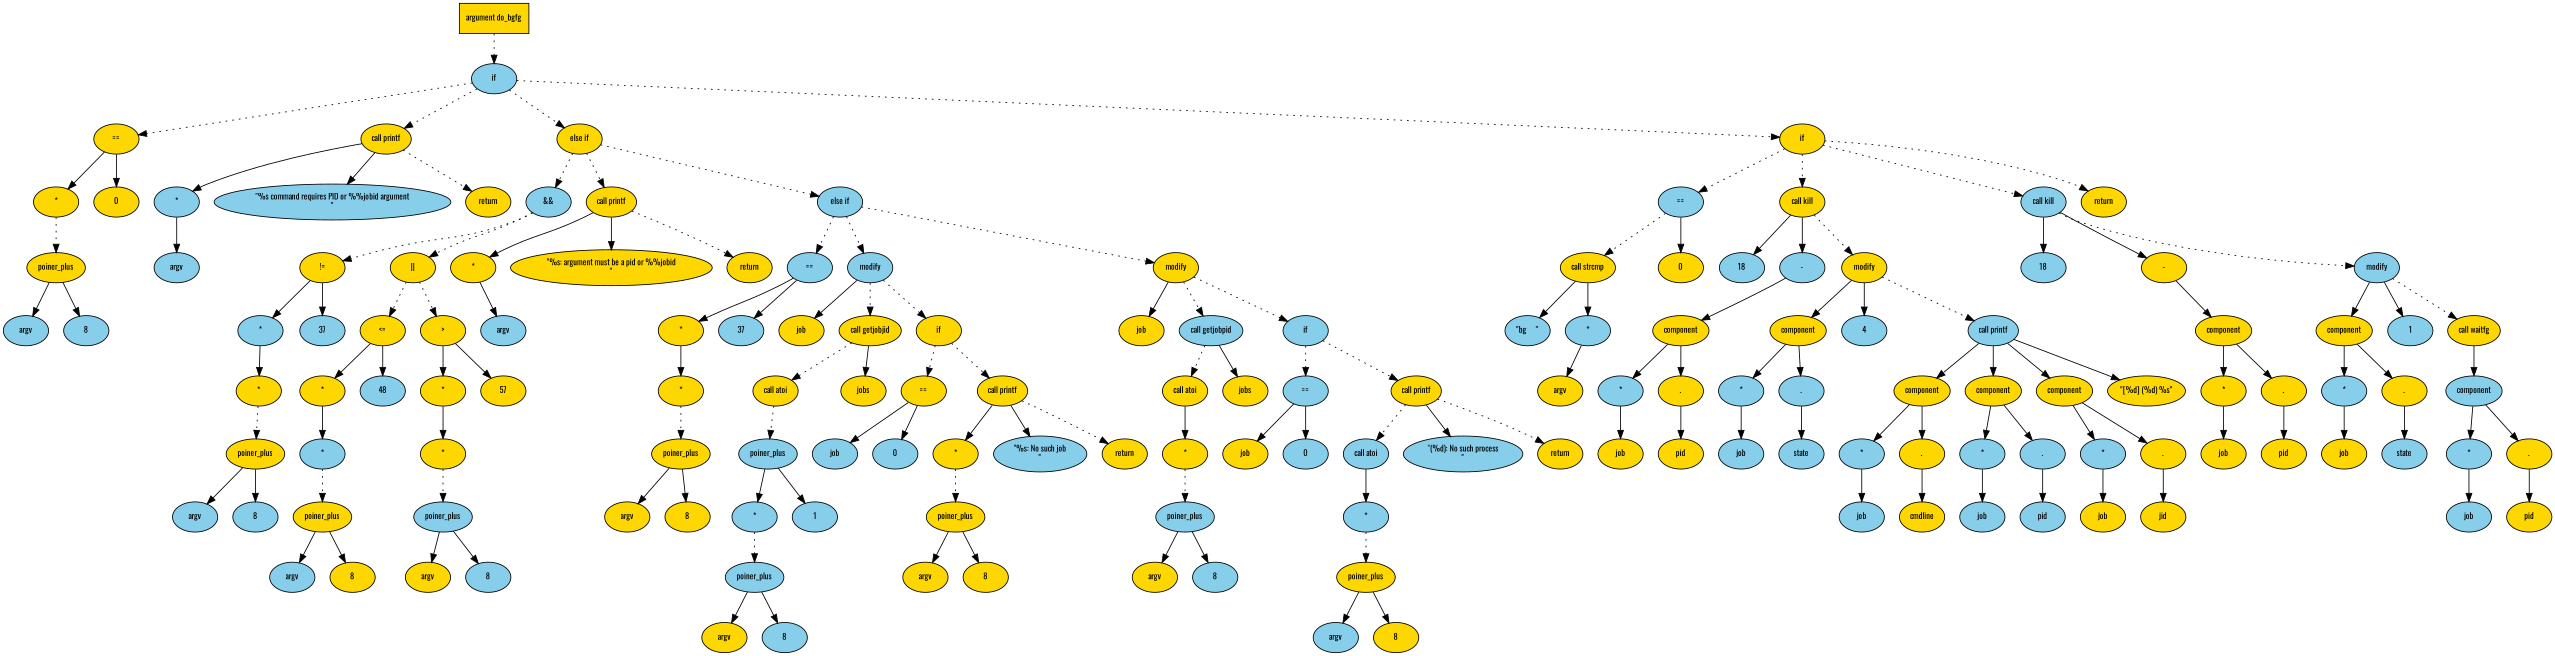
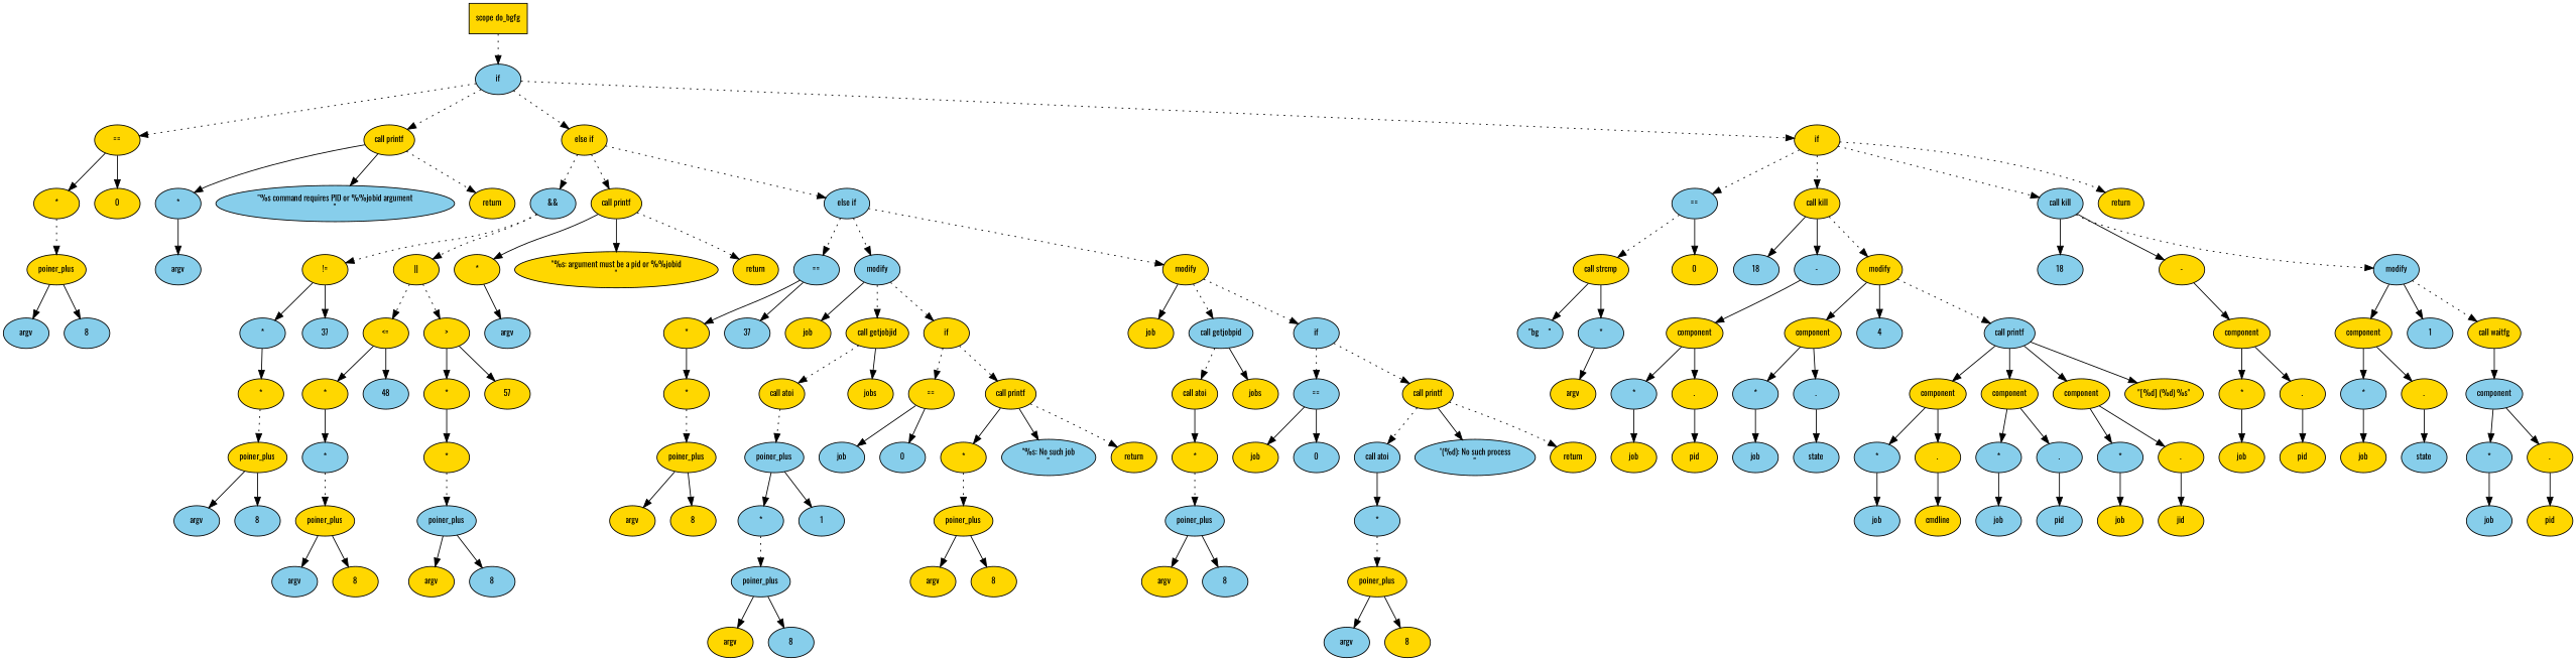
  digraph {
    fontname=Oswald
    fontsize=10
    node [fillcolor=gold fontname=Oswald fontsize=10 shape=ellipse style=filled]
    edge [fontname=Oswald fontsize=10]
-   n1 [label="argument do_bgfg" shape=box]
+   n1 [label="scope do_bgfg" shape=box]
    n2 [fillcolor=skyblue label=if]
    n3 [label="=="]
    n4 [label="call printf"]
    n5 [label="else if"]
    n6 [label=if]
    n7 [label="*"]
    n8 [label=0]
    n9 [fillcolor=skyblue label="*"]
    n10 [fillcolor=skyblue label="\"%s command requires PID or %%jobid argument\n\""]
    n11 [label=return]
    n12 [fillcolor=skyblue label="&&"]
    n13 [label="call printf"]
    n14 [fillcolor=skyblue label="else if"]
    n15 [fillcolor=skyblue label="=="]
    n16 [label="call kill"]
    n17 [fillcolor=skyblue label="call kill"]
    n18 [label=return]
    n19 [label=poiner_plus]
    n20 [fillcolor=skyblue label=argv]
    n21 [fillcolor=skyblue label=8]
    n22 [fillcolor=skyblue label=argv]
    n23 [label="!="]
    n24 [label="||"]
    n25 [label="*"]
    n26 [label="\"%s: argument must be a pid or %%jobid\n\""]
    n27 [label=return]
    n28 [fillcolor=skyblue label="=="]
    n29 [fillcolor=skyblue label=modify]
    n30 [label=modify]
    n31 [fillcolor=skyblue label="*"]
    n32 [fillcolor=skyblue label=37]
    n33 [label="<="]
    n34 [label=">"]
    n35 [label="*"]
    n36 [label=poiner_plus]
    n37 [fillcolor=skyblue label=argv]
    n38 [fillcolor=skyblue label=8]
    n39 [label="*"]
    n40 [fillcolor=skyblue label=48]
    n41 [label="*"]
    n42 [label=57]
    n43 [fillcolor=skyblue label="*"]
    n44 [label=poiner_plus]
    n45 [fillcolor=skyblue label=argv]
    n46 [label=8]
    n47 [label="*"]
    n48 [fillcolor=skyblue label=poiner_plus]
    n49 [label=argv]
    n50 [fillcolor=skyblue label=8]
    n51 [fillcolor=skyblue label=argv]
    n52 [label="*"]
    n53 [fillcolor=skyblue label=37]
    n54 [label=job]
    n55 [label="call getjobjid"]
    n56 [label=if]
    n57 [label=job]
    n58 [fillcolor=skyblue label="call getjobpid"]
    n59 [fillcolor=skyblue label=if]
    n60 [label="*"]
    n61 [label=poiner_plus]
    n62 [label=argv]
    n63 [label=8]
    n64 [label="call atoi"]
    n65 [label=jobs]
    n66 [label="=="]
    n67 [label="call printf"]
    n68 [fillcolor=skyblue label=poiner_plus]
    n69 [fillcolor=skyblue label="*"]
    n70 [fillcolor=skyblue label=1]
    n71 [fillcolor=skyblue label=poiner_plus]
    n72 [label=argv]
    n73 [fillcolor=skyblue label=8]
    n74 [fillcolor=skyblue label=job]
    n75 [fillcolor=skyblue label=0]
    n76 [label="*"]
    n77 [fillcolor=skyblue label="\"%s: No such job\n\""]
    n78 [label=return]
    n79 [label=poiner_plus]
    n80 [label=argv]
    n81 [label=8]
    n82 [label="call atoi"]
    n83 [label=jobs]
    n84 [fillcolor=skyblue label="=="]
    n85 [label="call printf"]
    n86 [label="*"]
    n87 [fillcolor=skyblue label=poiner_plus]
    n88 [label=argv]
    n89 [fillcolor=skyblue label=8]
    n90 [label=job]
    n91 [fillcolor=skyblue label=0]
    n92 [fillcolor=skyblue label="call atoi"]
    n93 [fillcolor=skyblue label="\"(%d): No such process\n\""]
    n94 [label=return]
    n95 [fillcolor=skyblue label="*"]
    n96 [label=poiner_plus]
    n97 [fillcolor=skyblue label=argv]
    n98 [label=8]
    n99 [label="call strcmp"]
    n100 [label=0]
    n101 [fillcolor=skyblue label=18]
    n102 [fillcolor=skyblue label="-"]
    n103 [label=modify]
    n104 [fillcolor=skyblue label=18]
    n105 [label="-"]
    n106 [fillcolor=skyblue label=modify]
    n107 [fillcolor=skyblue label="\"bg     \""]
    n108 [fillcolor=skyblue label="*"]
    n109 [label=argv]
    n110 [label=component]
    n111 [label=component]
    n112 [fillcolor=skyblue label=4]
    n113 [fillcolor=skyblue label="call printf"]
    n114 [fillcolor=skyblue label="*"]
    n115 [label="."]
    n116 [label=job]
    n117 [label=pid]
    n118 [fillcolor=skyblue label="*"]
    n119 [fillcolor=skyblue label="."]
    n120 [label=component]
    n121 [label=component]
    n122 [label=component]
    n123 [label="\"[%d] (%d) %s\""]
    n124 [fillcolor=skyblue label=job]
    n125 [fillcolor=skyblue label=state]
    n126 [fillcolor=skyblue label="*"]
    n127 [label="."]
    n128 [fillcolor=skyblue label="*"]
    n129 [fillcolor=skyblue label="."]
    n130 [fillcolor=skyblue label="*"]
    n131 [label="."]
    n132 [fillcolor=skyblue label=job]
    n133 [label=cmdline]
    n134 [fillcolor=skyblue label=job]
    n135 [fillcolor=skyblue label=pid]
    n136 [label=job]
    n137 [label=jid]
    n138 [label=component]
    n139 [label=component]
    n140 [fillcolor=skyblue label=1]
    n141 [label="call waitfg"]
    n142 [label="*"]
    n143 [label="."]
    n144 [label=job]
    n145 [label=pid]
    n146 [fillcolor=skyblue label="*"]
    n147 [label="."]
    n148 [fillcolor=skyblue label=component]
    n149 [label=job]
    n150 [fillcolor=skyblue label=state]
    n151 [fillcolor=skyblue label="*"]
    n152 [label="."]
    n153 [fillcolor=skyblue label=job]
    n154 [label=pid]
    n1 -> n2 [style=dotted]
    n2 -> n3 [style=dotted]
    n2 -> n4 [style=dotted]
    n2 -> n5 [style=dotted]
    n2 -> n6 [style=dotted]
    n3 -> n7
    n3 -> n8
    n4 -> n9
    n4 -> n10
    n4 -> n11 [style=dotted]
    n5 -> n12 [style=dotted]
    n5 -> n13 [style=dotted]
    n5 -> n14 [style=dotted]
    n6 -> n15 [style=dotted]
    n6 -> n16 [style=dotted]
    n6 -> n17 [style=dotted]
    n6 -> n18 [style=dotted]
    n7 -> n19 [style=dotted]
    n9 -> n22
    n12 -> n23 [style=dotted]
    n12 -> n24 [style=dotted]
    n13 -> n25
    n13 -> n26
    n13 -> n27 [style=dotted]
    n14 -> n28 [style=dotted]
    n14 -> n29 [style=dotted]
    n14 -> n30 [style=dotted]
    n15 -> n99 [style=dotted]
    n15 -> n100
    n16 -> n101
    n16 -> n102
    n16 -> n103 [style=dotted]
    n17 -> n104
    n17 -> n105
    n17 -> n106 [style=dotted]
    n19 -> n20
    n19 -> n21
    n23 -> n31
    n23 -> n32
    n24 -> n33 [style=dotted]
    n24 -> n34 [style=dotted]
    n25 -> n51
    n28 -> n52
    n28 -> n53
    n29 -> n54
    n29 -> n55 [style=dotted]
    n29 -> n56 [style=dotted]
    n30 -> n57
    n30 -> n58 [style=dotted]
    n30 -> n59 [style=dotted]
    n31 -> n35
    n33 -> n39
    n33 -> n40
    n34 -> n41
    n34 -> n42
    n35 -> n36 [style=dotted]
    n36 -> n37
    n36 -> n38
    n39 -> n43
    n41 -> n47
    n43 -> n44 [style=dotted]
    n44 -> n45
    n44 -> n46
    n47 -> n48 [style=dotted]
    n48 -> n49
    n48 -> n50
    n52 -> n60
    n55 -> n64 [style=dotted]
    n55 -> n65
    n56 -> n66 [style=dotted]
    n56 -> n67 [style=dotted]
    n58 -> n82 [style=dotted]
    n58 -> n83
    n59 -> n84 [style=dotted]
    n59 -> n85 [style=dotted]
    n60 -> n61 [style=dotted]
    n61 -> n62
    n61 -> n63
    n64 -> n68 [style=dotted]
    n66 -> n74
    n66 -> n75
    n67 -> n76
    n67 -> n77
    n67 -> n78 [style=dotted]
    n68 -> n69
    n68 -> n70
    n69 -> n71 [style=dotted]
    n71 -> n72
    n71 -> n73
    n76 -> n79 [style=dotted]
    n79 -> n80
    n79 -> n81
    n82 -> n86
    n84 -> n90
    n84 -> n91
    n85 -> n92 [style=dotted]
    n85 -> n93
    n85 -> n94 [style=dotted]
    n86 -> n87 [style=dotted]
    n87 -> n88
    n87 -> n89
    n92 -> n95
    n95 -> n96 [style=dotted]
    n96 -> n97
    n96 -> n98
    n99 -> n107
    n99 -> n108
    n102 -> n110
    n103 -> n111
    n103 -> n112
    n103 -> n113 [style=dotted]
    n105 -> n138
    n106 -> n139
    n106 -> n140
    n106 -> n141 [style=dotted]
    n108 -> n109
    n110 -> n114
    n110 -> n115
    n111 -> n118
    n111 -> n119
    n113 -> n120
    n113 -> n121
    n113 -> n122
    n113 -> n123
    n114 -> n116
    n115 -> n117
    n118 -> n124
    n119 -> n125
    n120 -> n126
    n120 -> n127
    n121 -> n128
    n121 -> n129
    n122 -> n130
    n122 -> n131
    n126 -> n132
    n127 -> n133
    n128 -> n134
    n129 -> n135
    n130 -> n136
    n131 -> n137
    n138 -> n142
    n138 -> n143
    n139 -> n146
    n139 -> n147
    n141 -> n148
    n142 -> n144
    n143 -> n145
    n146 -> n149
    n147 -> n150
    n148 -> n151
    n148 -> n152
    n151 -> n153
    n152 -> n154
  }
